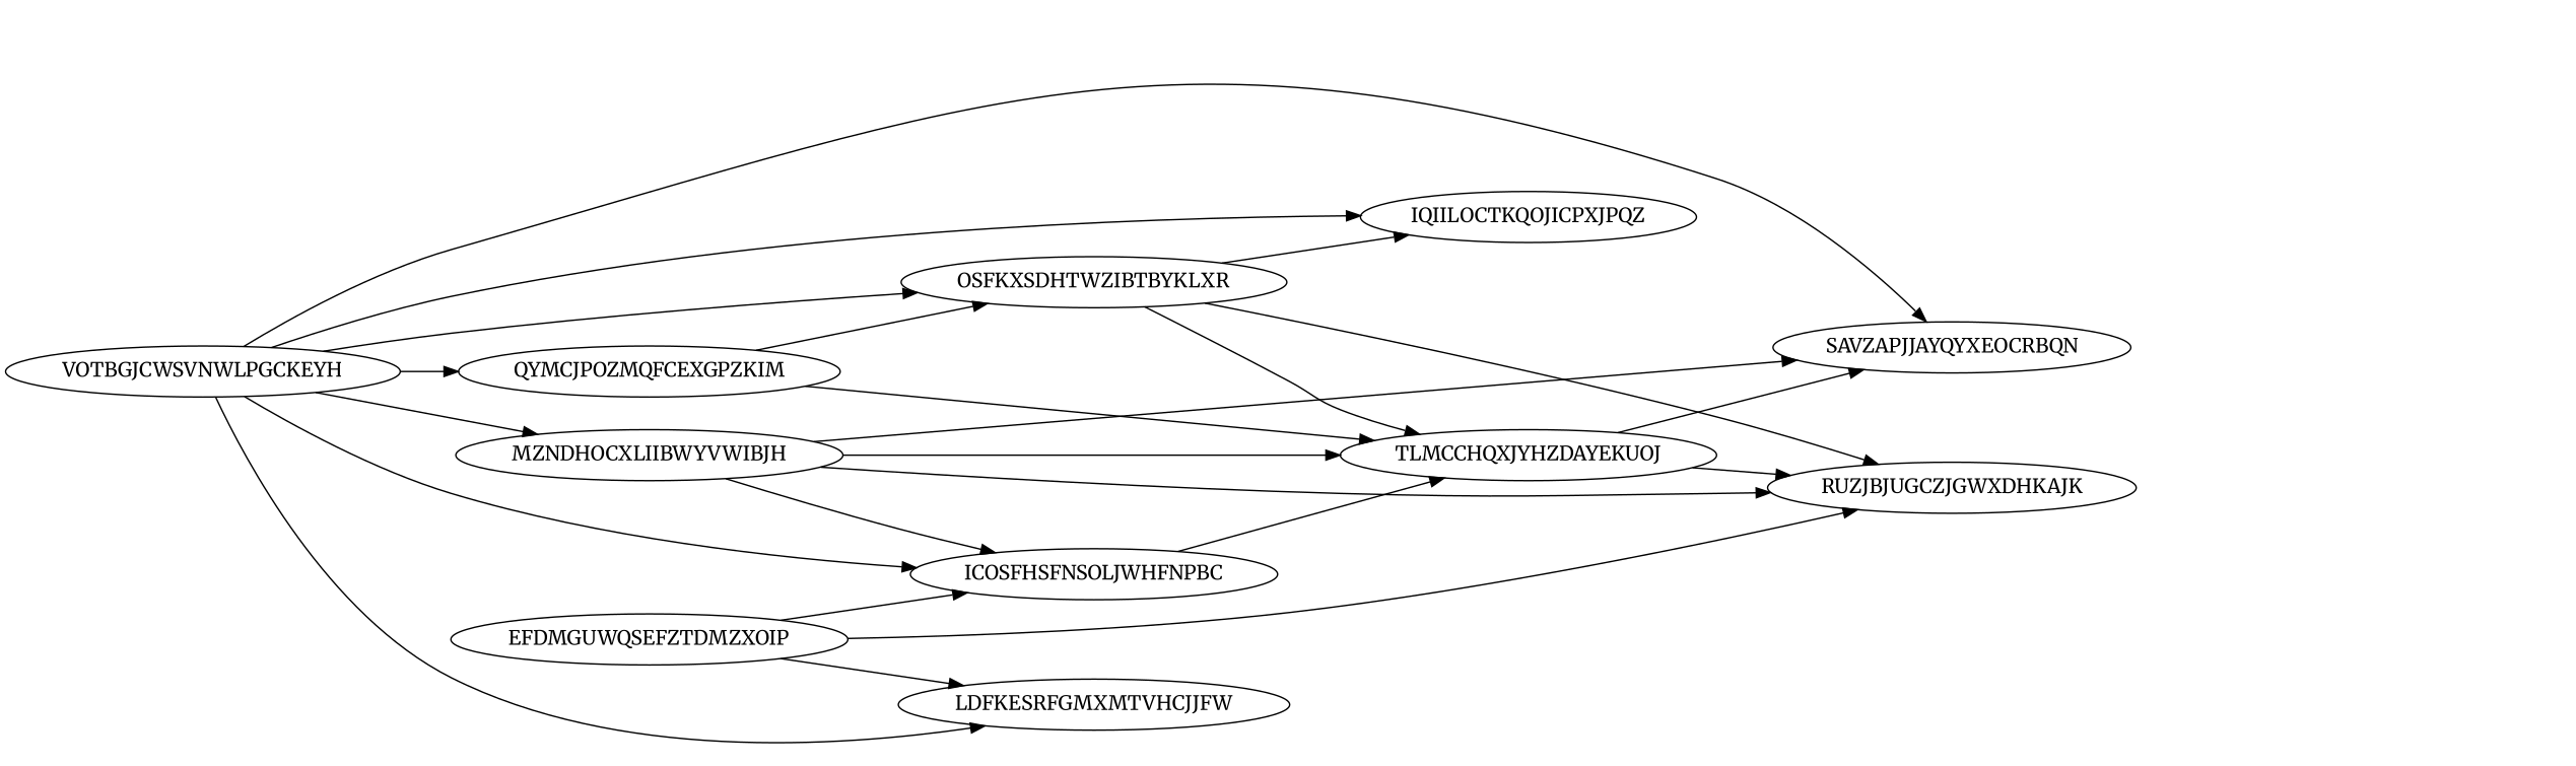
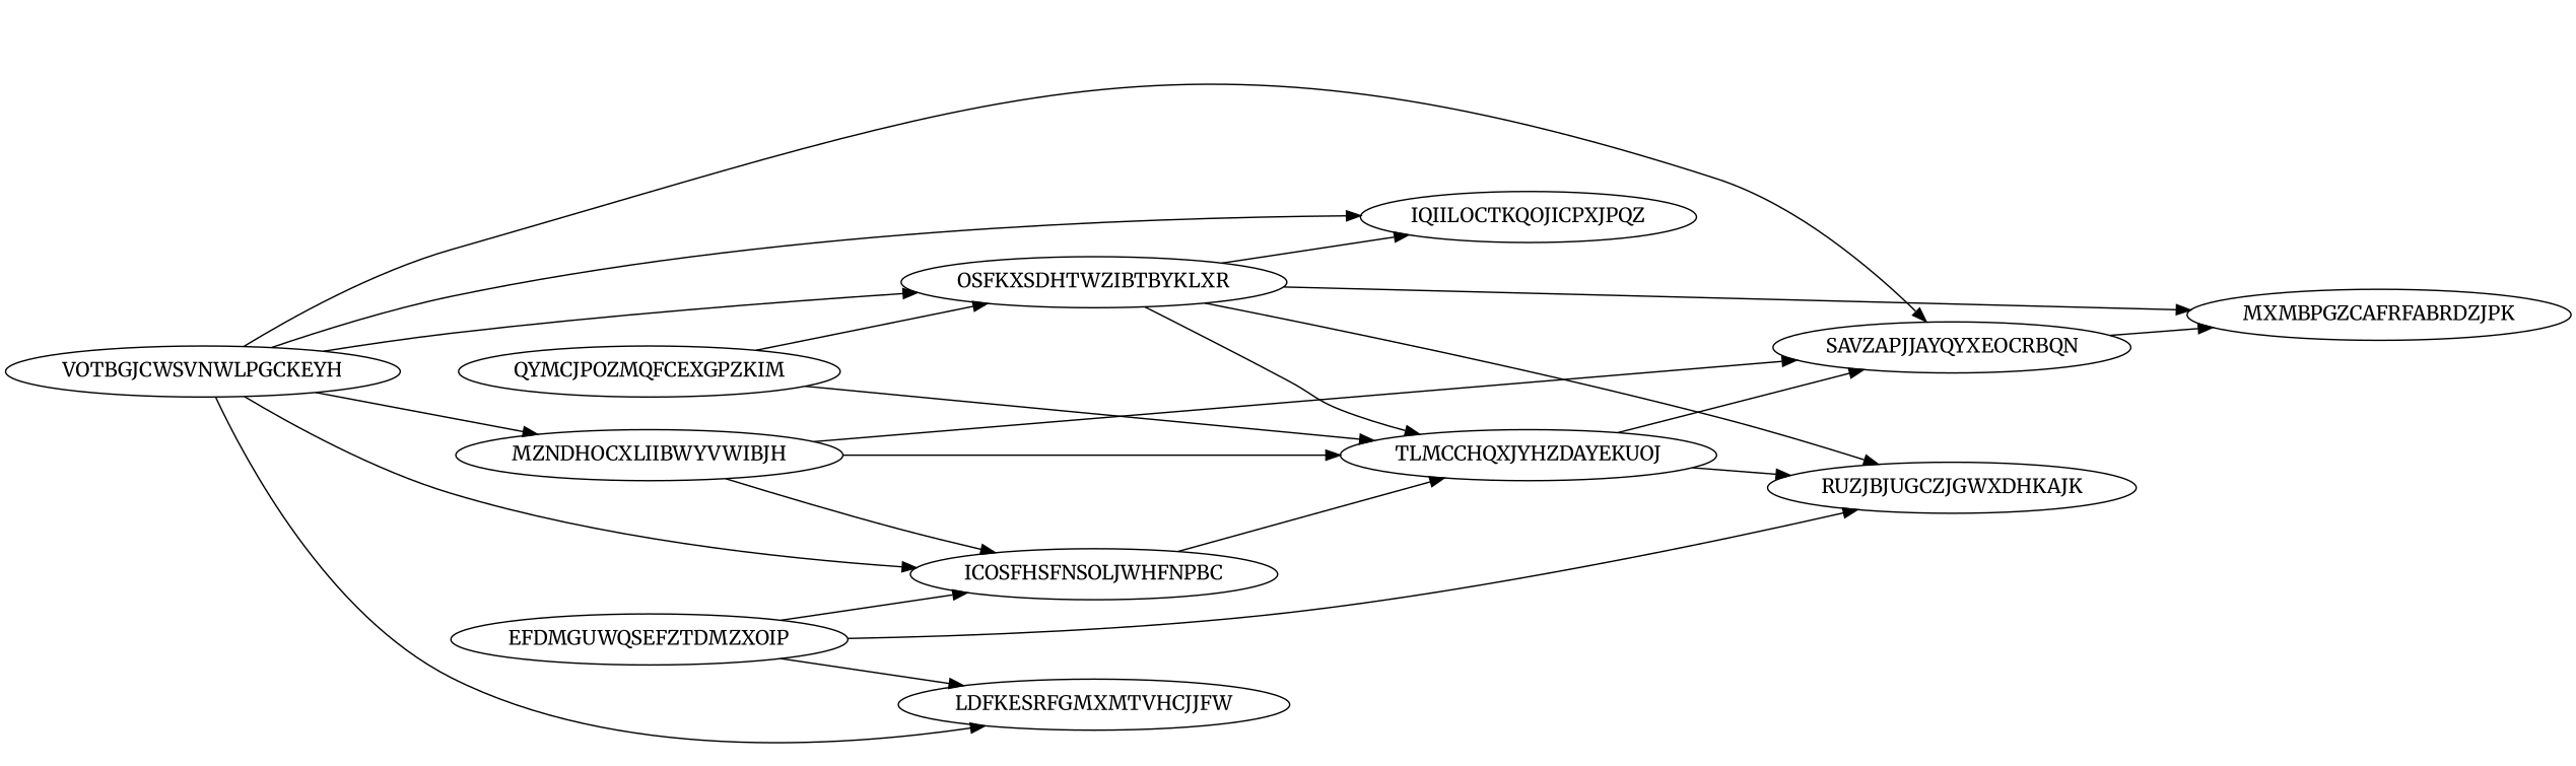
  digraph {
    fontname=Merriweather
    rankdir=LR
    node [Processor=2 Start=99 Weight=19 fontname=Merriweather]
    edge [Weight=10 fontname=Merriweather]
    VOTBGJCWSVNWLPGCKEYH [Processor=1 Start=0 Weight=12]
    MZNDHOCXLIIBWYVWIBJH [Start=24 Weight=14]
    QYMCJPOZMQFCEXGPZKIM [Processor=1 Start=12]
    OSFKXSDHTWZIBTBYKLXR [Processor=1 Start=31 Weight=14]
    SAVZAPJJAYQYXEOCRBQN [Start=85 Weight=14]
    LDFKESRFGMXMTVHCJJFW [Processor=3 Start=40]
    IQIILOCTKQOJICPXJPQZ [Processor=3 Start=59]
    ICOSFHSFNSOLJWHFNPBC [Start=50]
    TLMCCHQXJYHZDAYEKUOJ [Start=69 Weight=16]
    RUZJBJUGCZJGWXDHKAJK [Processor=3 Weight=15]
    EFDMGUWQSEFZTDMZXOIP [Processor=3 Start=23 Weight=17]
+   MXMBPGZCAFRFABRDZJPK [Weight=11]
    VOTBGJCWSVNWLPGCKEYH -> MZNDHOCXLIIBWYVWIBJH [Weight=12]
-   VOTBGJCWSVNWLPGCKEYH -> QYMCJPOZMQFCEXGPZKIM [Weight=12]
    VOTBGJCWSVNWLPGCKEYH -> OSFKXSDHTWZIBTBYKLXR
    VOTBGJCWSVNWLPGCKEYH -> SAVZAPJJAYQYXEOCRBQN [Weight=16]
    VOTBGJCWSVNWLPGCKEYH -> LDFKESRFGMXMTVHCJJFW [Weight=19]
    VOTBGJCWSVNWLPGCKEYH -> IQIILOCTKQOJICPXJPQZ [Weight=12]
    VOTBGJCWSVNWLPGCKEYH -> ICOSFHSFNSOLJWHFNPBC [Weight=11]
    MZNDHOCXLIIBWYVWIBJH -> SAVZAPJJAYQYXEOCRBQN [Weight=15]
    MZNDHOCXLIIBWYVWIBJH -> ICOSFHSFNSOLJWHFNPBC [Weight=14]
    MZNDHOCXLIIBWYVWIBJH -> TLMCCHQXJYHZDAYEKUOJ
-   MZNDHOCXLIIBWYVWIBJH -> RUZJBJUGCZJGWXDHKAJK [Weight=18]
    QYMCJPOZMQFCEXGPZKIM -> OSFKXSDHTWZIBTBYKLXR [Weight=20]
    QYMCJPOZMQFCEXGPZKIM -> TLMCCHQXJYHZDAYEKUOJ
    OSFKXSDHTWZIBTBYKLXR -> IQIILOCTKQOJICPXJPQZ
    OSFKXSDHTWZIBTBYKLXR -> TLMCCHQXJYHZDAYEKUOJ [Weight=16]
    OSFKXSDHTWZIBTBYKLXR -> RUZJBJUGCZJGWXDHKAJK [Weight=12]
+   OSFKXSDHTWZIBTBYKLXR -> MXMBPGZCAFRFABRDZJPK [Weight=16]
+   SAVZAPJJAYQYXEOCRBQN -> MXMBPGZCAFRFABRDZJPK [Weight=19]
    ICOSFHSFNSOLJWHFNPBC -> TLMCCHQXJYHZDAYEKUOJ [Weight=19]
    TLMCCHQXJYHZDAYEKUOJ -> SAVZAPJJAYQYXEOCRBQN [Weight=12]
    TLMCCHQXJYHZDAYEKUOJ -> RUZJBJUGCZJGWXDHKAJK [Weight=14]
    EFDMGUWQSEFZTDMZXOIP -> LDFKESRFGMXMTVHCJJFW
    EFDMGUWQSEFZTDMZXOIP -> ICOSFHSFNSOLJWHFNPBC
    EFDMGUWQSEFZTDMZXOIP -> RUZJBJUGCZJGWXDHKAJK [Weight=20]
  }
